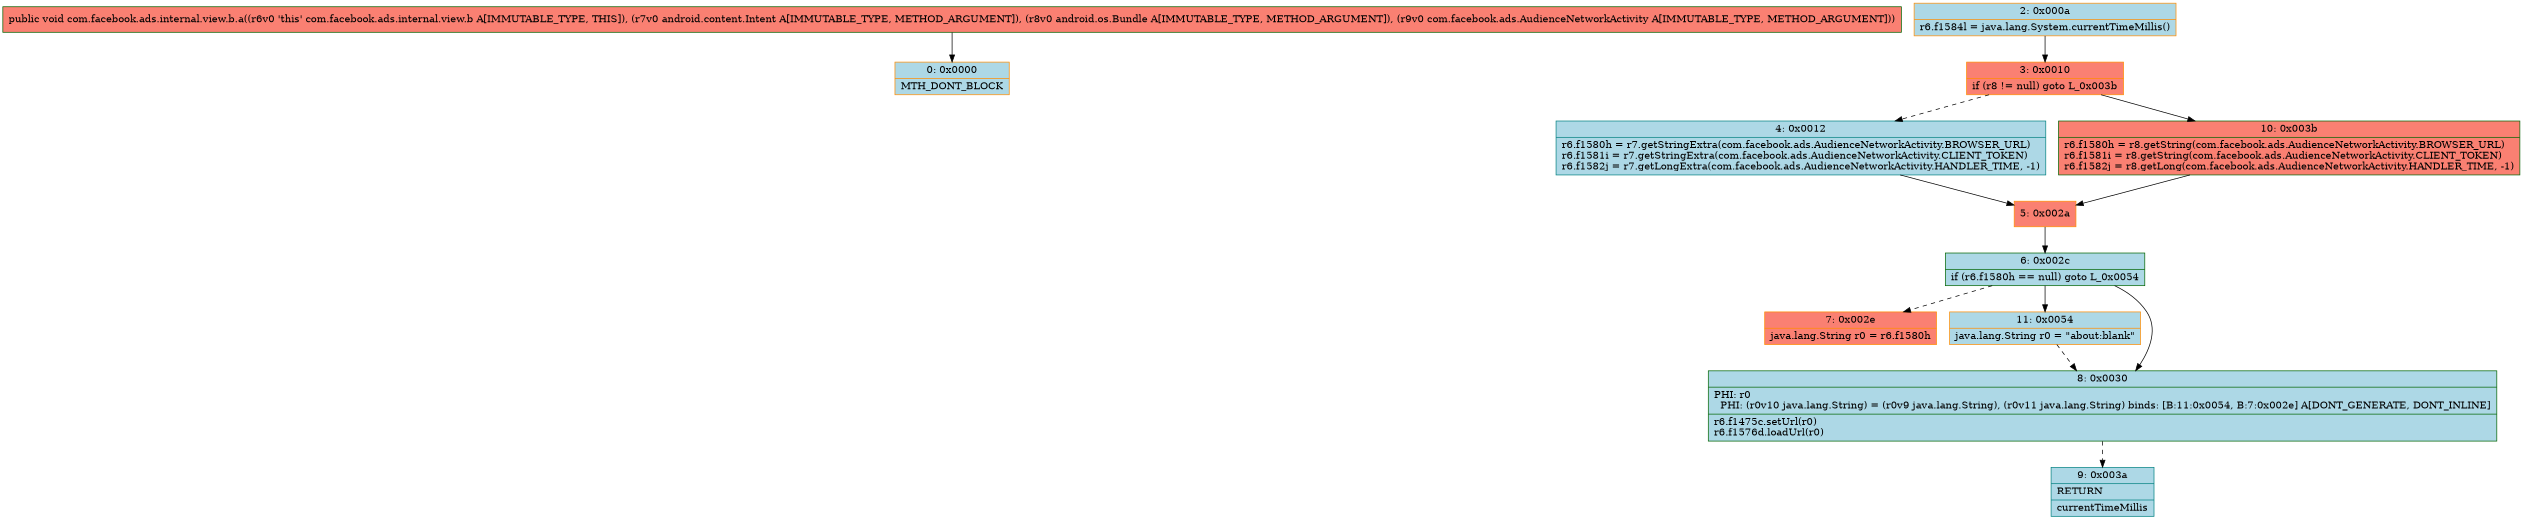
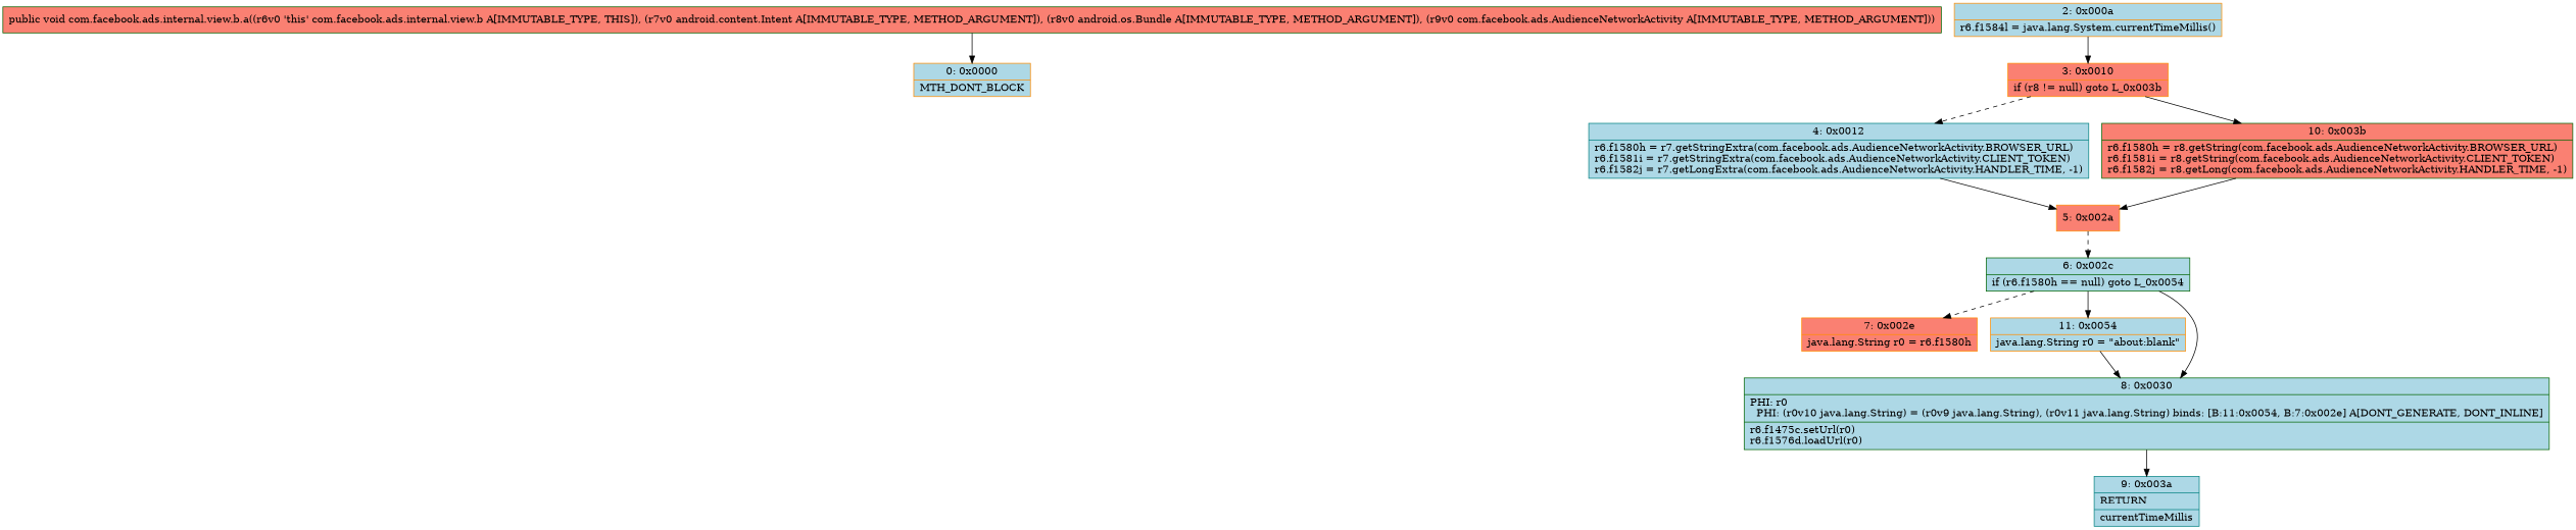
  digraph {
    node [color=darkorange fillcolor=lightblue shape=record style=filled]
    n1 [label="{0\:\ 0x0000|MTH_DONT_BLOCK\l}"]
    n2 [label="{2\:\ 0x000a|r6.f1584l = java.lang.System.currentTimeMillis()\l}"]
    n3 [fillcolor=salmon label="{3\:\ 0x0010|if (r8 != null) goto L_0x003b\l}"]
    n4 [color=teal label="{4\:\ 0x0012|r6.f1580h = r7.getStringExtra(com.facebook.ads.AudienceNetworkActivity.BROWSER_URL)\lr6.f1581i = r7.getStringExtra(com.facebook.ads.AudienceNetworkActivity.CLIENT_TOKEN)\lr6.f1582j = r7.getLongExtra(com.facebook.ads.AudienceNetworkActivity.HANDLER_TIME, \-1)\l}"]
    n5 [color=darkgreen fillcolor=salmon label="{10\:\ 0x003b|r6.f1580h = r8.getString(com.facebook.ads.AudienceNetworkActivity.BROWSER_URL)\lr6.f1581i = r8.getString(com.facebook.ads.AudienceNetworkActivity.CLIENT_TOKEN)\lr6.f1582j = r8.getLong(com.facebook.ads.AudienceNetworkActivity.HANDLER_TIME, \-1)\l}"]
    n6 [fillcolor=salmon label="{5\:\ 0x002a}"]
    n7 [color=darkgreen label="{6\:\ 0x002c|if (r6.f1580h == null) goto L_0x0054\l}"]
    n8 [fillcolor=salmon label="{7\:\ 0x002e|java.lang.String r0 = r6.f1580h\l}"]
    n9 [label="{11\:\ 0x0054|java.lang.String r0 = \"about:blank\"\l}"]
    n10 [color=darkgreen label="{8\:\ 0x0030|PHI: r0 \l  PHI: (r0v10 java.lang.String) = (r0v9 java.lang.String), (r0v11 java.lang.String) binds: [B:11:0x0054, B:7:0x002e] A[DONT_GENERATE, DONT_INLINE]\l|r6.f1475c.setUrl(r0)\lr6.f1576d.loadUrl(r0)\l}"]
    n11 [color=teal label="{9\:\ 0x003a|RETURN\l|currentTimeMillis\l}"]
    n12 [color=darkgreen fillcolor=salmon label="{public void com.facebook.ads.internal.view.b.a((r6v0 'this' com.facebook.ads.internal.view.b A[IMMUTABLE_TYPE, THIS]), (r7v0 android.content.Intent A[IMMUTABLE_TYPE, METHOD_ARGUMENT]), (r8v0 android.os.Bundle A[IMMUTABLE_TYPE, METHOD_ARGUMENT]), (r9v0 com.facebook.ads.AudienceNetworkActivity A[IMMUTABLE_TYPE, METHOD_ARGUMENT])) }"]
    n2 -> n3
    n3 -> n4 [style=dashed]
    n3 -> n5
    n4 -> n6
    n5 -> n6
-   n6 -> n7
+   n6 -> n7 [style=dashed]
    n7 -> n8 [style=dashed]
    n7 -> n9
    n7 -> n10
-   n9 -> n10 [style=dashed]
-   n10 -> n11 [style=dashed]
+   n9 -> n10
+   n10 -> n11
    n12 -> n1
  }
